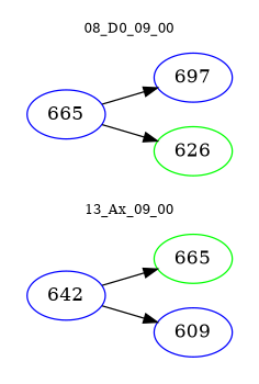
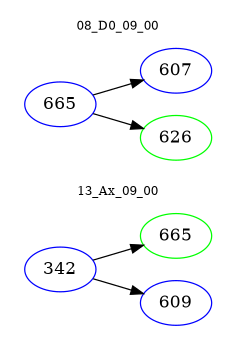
  digraph {
    rankdir=LR
    node [color=blue]
    edge [color=black]
-   n1 [label=642]
+   n1 [label=342]
    n2 [label=609]
    n3 [color=green label=665]
    n4 [label=665]
    n5 [color=green label=626]
-   n6 [label=697]
+   n6 [label=607]
    subgraph cluster_1 {
      color=white
      fontsize=10
      label="13_Ax_09_00"
      n1
      n2
      n3
    }
    subgraph cluster_2 {
      color=white
      fontsize=10
      label="08_D0_09_00"
      n4
      n5
      n6
    }
    n1 -> n2
    n1 -> n3
    n4 -> n5
    n4 -> n6
  }
